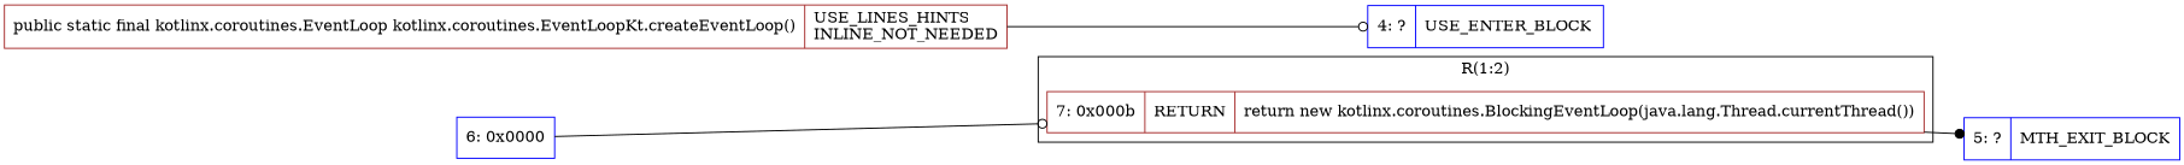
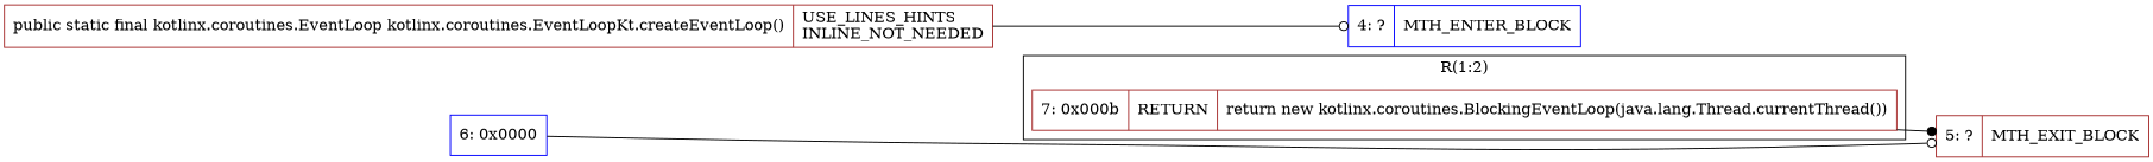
  digraph {
    rankdir=LR
    node [color=blue shape=record]
    edge [arrowhead=odot]
    n1 [color=brown label="{7\:\ 0x000b|RETURN\l|return new kotlinx.coroutines.BlockingEventLoop(java.lang.Thread.currentThread())\l}"]
-   n2 [label="{5\:\ ?|MTH_EXIT_BLOCK\l}"]
-   n3 [label="{4\:\ ?|USE_ENTER_BLOCK\l}"]
+   n2 [color=brown label="{5\:\ ?|MTH_EXIT_BLOCK\l}"]
+   n3 [label="{4\:\ ?|MTH_ENTER_BLOCK\l}"]
    n4 [label="{6\:\ 0x0000}"]
    n5 [color=brown label="{public static final kotlinx.coroutines.EventLoop kotlinx.coroutines.EventLoopKt.createEventLoop()  | USE_LINES_HINTS\lINLINE_NOT_NEEDED\l}"]
    subgraph cluster_1 {
      label="R(1:2)"
      n1
    }
    n1 -> n2 [arrowhead=dot]
-   n4 -> n1
+   n4 -> n2
    n5 -> n3
  }
